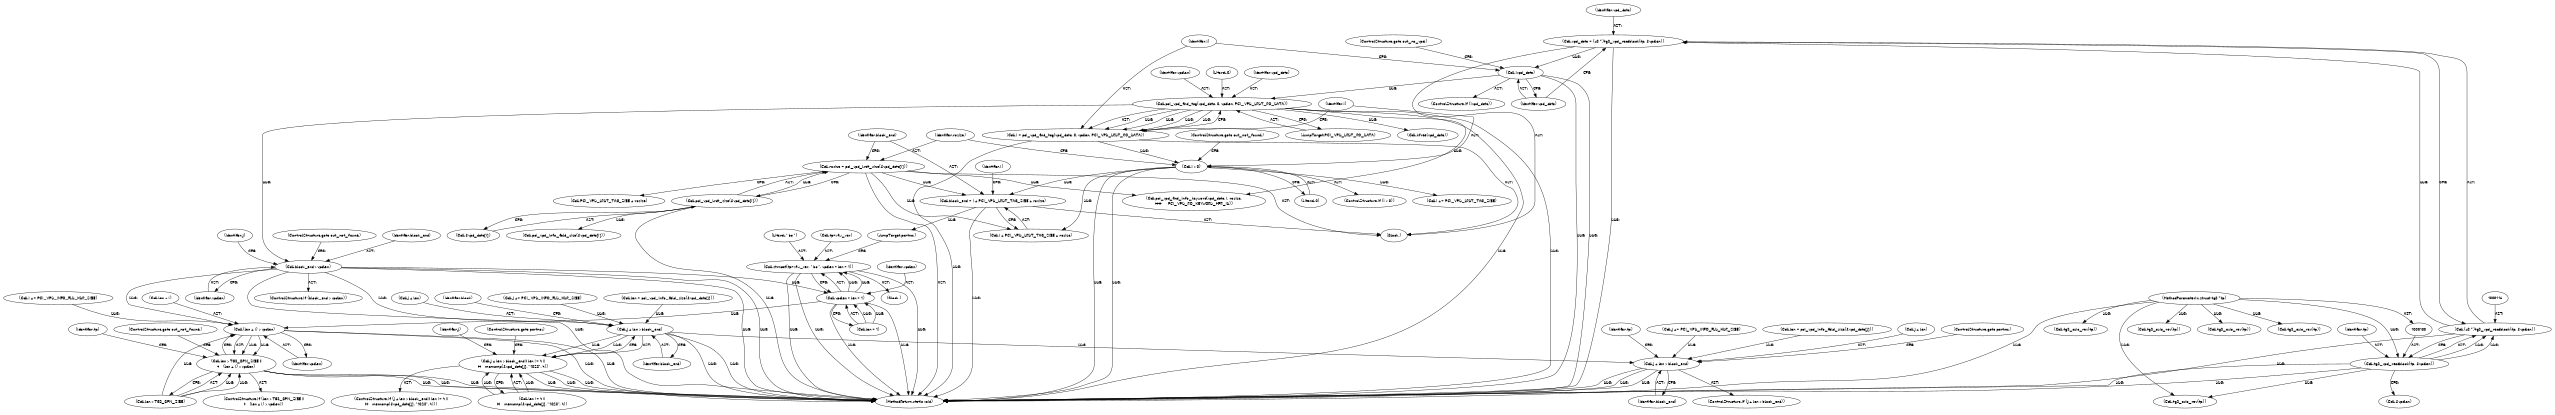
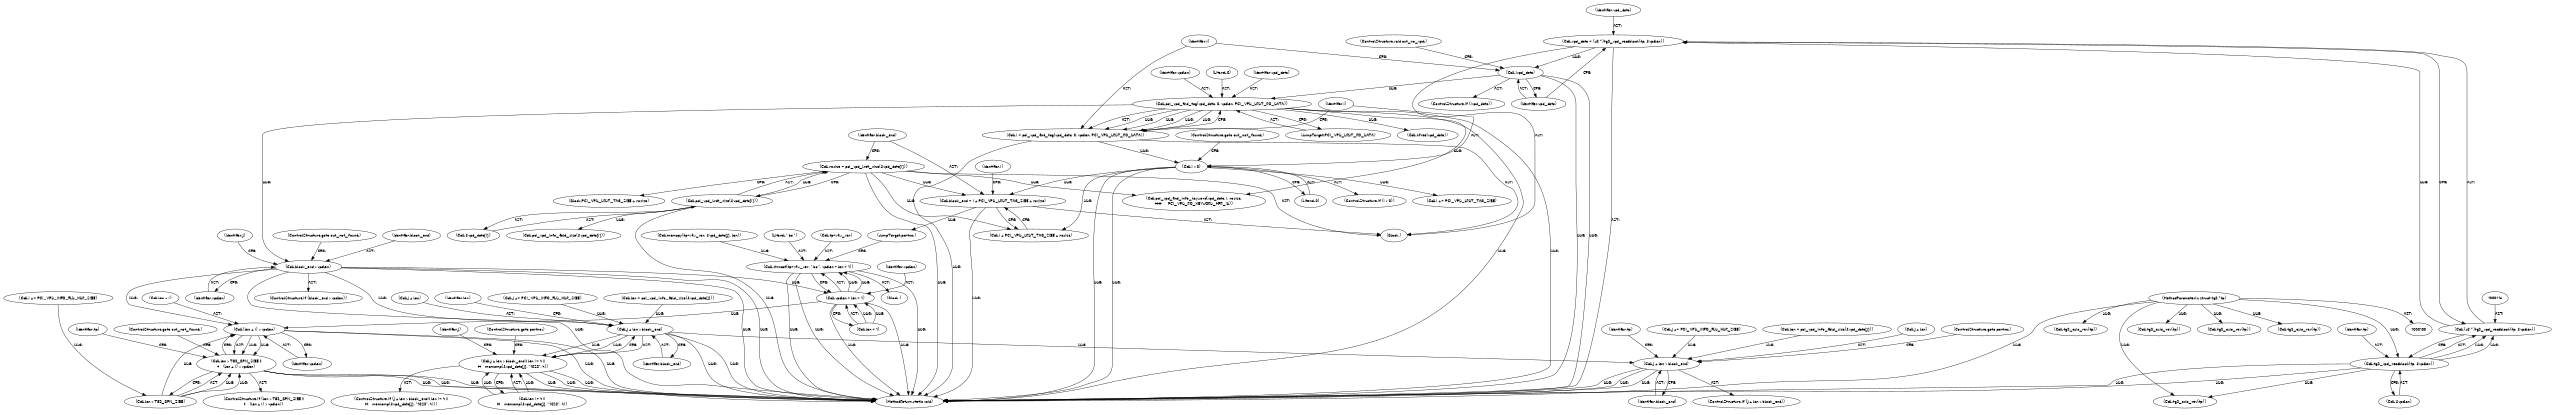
  digraph {
    fontname="Patrick Hand"
    node [fontname="Patrick Hand"]
    edge [fontname="Patrick Hand"]
    n1 [label="(Call,block_end = i + PCI_VPD_LRDT_TAG_SIZE + rosize)"]
    n2 [label="(Call,i + PCI_VPD_LRDT_TAG_SIZE + rosize)"]
    n3 [label="(MethodReturn,static void)"]
    n4 [label="(Block,)"]
    n5 [label="(JumpTarget,partno:)"]
    n6 [label="(Call,block_end > vpdlen)"]
    n7 [label="(Call,j + len > block_end)"]
    n8 [label="(Call,vpdlen - len - 1)"]
    n9 [label="(Call,(len + i) > vpdlen)"]
    n10 [label="(Identifier,vpdlen)"]
    n11 [label="(ControlStructure,if (block_end > vpdlen))"]
    n12 [label="(Call,i < 0)"]
    n13 [label="(Literal,0)"]
    n14 [label="(ControlStructure,if (i < 0))"]
    n15 [label="(Call,i += PCI_VPD_LRDT_TAG_SIZE)"]
    n16 [label="(Call,i = pci_vpd_find_tag(vpd_data, 0, vpdlen, PCI_VPD_LRDT_RO_DATA))"]
    n17 [label="(Call,pci_vpd_find_tag(vpd_data, 0, vpdlen, PCI_VPD_LRDT_RO_DATA))"]
    n18 [label="(Call,pci_vpd_find_info_keyword(vpd_data, i, rosize,\n\t\t\t\t      PCI_VPD_RO_KEYWORD_MFR_ID))"]
    n19 [label="(JumpTarget,PCI_VPD_LRDT_RO_DATA)"]
    n20 [label="(Call,kfree(vpd_data))"]
    n21 [label="(Call,!vpd_data)"]
    n22 [label="(ControlStructure,if (!vpd_data))"]
    n23 [label="(Identifier,vpd_data)"]
    n24 [label="(Call,vpd_data = (u8 *)tg3_vpd_readblock(tp, &vpdlen))"]
    n25 [label="(Call,(u8 *)tg3_vpd_readblock(tp, &vpdlen))"]
    n26 [label="(Call,tg3_vpd_readblock(tp, &vpdlen))"]
    n27 [label="(Call,tg3_asic_rev(tp))"]
    n28 [label="(Call,&vpdlen)"]
    n29 [label="(MethodParameterIn,struct tg3 *tp)"]
    n30 [label="(Call,tg3_asic_rev(tp))"]
    n31 [label="(Call,tg3_asic_rev(tp))"]
    n32 [label="(Call,tg3_asic_rev(tp))"]
    n33 [label="(Call,tg3_asic_rev(tp))"]
    1000100
    n35 [label="(Call,rosize = pci_vpd_lrdt_size(&vpd_data[i]))"]
    n36 [label="(Call,pci_vpd_lrdt_size(&vpd_data[i]))"]
-   n37 [label="(Call,PCI_VPD_LRDT_TAG_SIZE + rosize)"]
+   n37 [label="(Block,PCI_VPD_LRDT_TAG_SIZE + rosize)"]
    n38 [label="(Call,pci_vpd_info_field_size(&vpd_data[i]))"]
    n39 [label="(Call,&vpd_data[i])"]
    n40 [label="(Call,j + len > block_end || len != 4 ||\n\t\t    memcmp(&vpd_data[j], \"1028\", 4))"]
    n41 [label="(Call,j + len > block_end)"]
    n42 [label="(Identifier,block_end)"]
    n43 [label="(Call,strncat(tp->fw_ver, \" bc \", vpdlen - len - 1))"]
    n44 [label="(Call,len - 1)"]
    n45 [label="(Call,len > TG3_BPN_SIZE ||\n\t    (len + i) > vpdlen)"]
    n46 [label="(Identifier,vpdlen)"]
    n47 [label="(ControlStructure,if (j + len > block_end || len != 4 ||\n\t\t    memcmp(&vpd_data[j], \"1028\", 4)))"]
    n48 [label="(Call,len != 4 ||\n\t\t    memcmp(&vpd_data[j], \"1028\", 4))"]
    n49 [label="(Identifier,block_end)"]
    n50 [label="(ControlStructure,if (j + len > block_end))"]
    n51 [label="(Block,)"]
    n52 [label="(ControlStructure,if (len > TG3_BPN_SIZE ||\n\t    (len + i) > vpdlen))"]
    n53 [label="(Call,len > TG3_BPN_SIZE)"]
    n54 [label="(Call,j += PCI_VPD_INFO_FLD_HDR_SIZE)"]
    n55 [label="(Literal,\" bc \")"]
    n56 [label="(Identifier,vpdlen)"]
    n57 [label="(Identifier,i)"]
    n58 [label="(Call,len + i)"]
    n59 [label="(Identifier,tp)"]
    n60 [label="(Call,j += PCI_VPD_INFO_FLD_HDR_SIZE)"]
    n61 [label="(Identifier,i)"]
    n62 [label="(Identifier,tp)"]
    n63 [label="(Call,i += PCI_VPD_INFO_FLD_HDR_SIZE)"]
    n64 [label="(Call,len = pci_vpd_info_field_size(&vpd_data[j]))"]
-   n65 [label="(ControlStructure,goto out_no_vpd;)"]
+   n65 [label="(ControlStructure,void out_no_vpd;)"]
    n66 [label="(Identifier,vpdlen)"]
    n67 [label="(Call,len = pci_vpd_info_field_size(&vpd_data[j]))"]
    n68 [label="(ControlStructure,goto out_not_found;)"]
    n69 [label="(Identifier,vpd_data)"]
    n70 [label="(Call,j + len)"]
    n71 [label="(ControlStructure,goto out_not_found;)"]
    n72 [label="(Call,j + len)"]
    n73 [label="(Identifier,block_end)"]
    n74 [label="(Call,tp->fw_ver)"]
-   n75 [label="(Identifier,block)"]
+   n75 [label="(Identifier,len)"]
    n76 [label="(ControlStructure,goto partno;)"]
    n77 [label="(Identifier,j)"]
    n78 [label="(Identifier,j)"]
    n79 [label="(ControlStructure,goto partno;)"]
    n80 [label="(Identifier,tp)"]
    n81 [label="(Literal,0)"]
    n82 [label="(Identifier,block_end)"]
+   n83 [label="(Call,memcpy(tp->fw_ver, &vpd_data[j], len))"]
    n84 [label="(Identifier,vpd_data)"]
    n85 [label="(ControlStructure,goto out_not_found;)"]
    n86 [label="(Identifier,i)"]
-   n87 [label="(Identifier,rosize)"]
    1000116
    n1 -> n2 [label="CFG: "]
    n1 -> n3 [label="DDG: "]
    n1 -> n4 [label="AST: "]
    n1 -> n5 [label="DDG: "]
-   n2 -> n1 [label="AST: "]
+   n2 -> n1 [label="CFG: "]
    n5 -> n43 [label="CFG: "]
    n6 -> n3 [label="DDG: "]
    n6 -> n3 [label="DDG: "]
    n6 -> n3 [label="DDG: "]
    n6 -> n7 [label="DDG: "]
    n6 -> n8 [label="DDG: "]
    n6 -> n9 [label="DDG: "]
    n6 -> n10 [label="CFG: "]
    n6 -> n11 [label="AST: "]
    n7 -> n3 [label="DDG: "]
    n7 -> n3 [label="DDG: "]
    n7 -> n40 [label="AST: "]
    n7 -> n40 [label="DDG: "]
    n7 -> n40 [label="DDG: "]
    n7 -> n41 [label="DDG: "]
    n7 -> n42 [label="CFG: "]
    n8 -> n3 [label="DDG: "]
    n8 -> n3 [label="DDG: "]
    n8 -> n9 [label="DDG: "]
    n8 -> n43 [label="AST: "]
    n8 -> n43 [label="DDG: "]
    n8 -> n43 [label="DDG: "]
    n8 -> n44 [label="CFG: "]
    n9 -> n3 [label="DDG: "]
    n9 -> n3 [label="DDG: "]
    n9 -> n45 [label="AST: "]
    n9 -> n45 [label="DDG: "]
    n9 -> n45 [label="DDG: "]
    n9 -> n46 [label="CFG: "]
    n10 -> n6 [label="AST: "]
    n12 -> n1 [label="DDG: "]
    n12 -> n2 [label="DDG: "]
    n12 -> n3 [label="DDG: "]
    n12 -> n3 [label="DDG: "]
    n12 -> n13 [label="CFG: "]
    n12 -> n14 [label="AST: "]
    n12 -> n15 [label="DDG: "]
    n13 -> n12 [label="AST: "]
    n16 -> n3 [label="DDG: "]
    n16 -> n4 [label="AST: "]
    n16 -> n12 [label="DDG: "]
    n16 -> n17 [label="CFG: "]
    n17 -> n3 [label="DDG: "]
    n17 -> n3 [label="DDG: "]
    n17 -> n6 [label="DDG: "]
    n17 -> n16 [label="AST: "]
    n17 -> n16 [label="DDG: "]
    n17 -> n16 [label="DDG: "]
    n17 -> n16 [label="DDG: "]
    n17 -> n16 [label="DDG: "]
    n17 -> n18 [label="DDG: "]
    n17 -> n19 [label="CFG: "]
    n17 -> n20 [label="DDG: "]
    n19 -> n17 [label="AST: "]
    n21 -> n3 [label="DDG: "]
    n21 -> n3 [label="DDG: "]
    n21 -> n17 [label="DDG: "]
    n21 -> n22 [label="AST: "]
    n21 -> n23 [label="CFG: "]
    n23 -> n21 [label="AST: "]
    n23 -> n24 [label="CFG: "]
-   n24 -> n3 [label="DDG: "]
+   n24 -> n3 [label="AST: "]
    n24 -> n4 [label="AST: "]
    n24 -> n21 [label="DDG: "]
    n24 -> n25 [label="CFG: "]
-   n25 -> n3 [label="DDG: "]
    n25 -> n24 [label="AST: "]
    n25 -> n24 [label="DDG: "]
    n25 -> n26 [label="CFG: "]
    n26 -> n3 [label="DDG: "]
    n26 -> n3 [label="DDG: "]
    n26 -> n25 [label="AST: "]
    n26 -> n25 [label="DDG: "]
    n26 -> n25 [label="DDG: "]
    n26 -> n27 [label="DDG: "]
    n26 -> n28 [label="CFG: "]
-   1000100 -> n26 [label="AST: "]
+   n28 -> n26 [label="AST: "]
    n29 -> n3 [label="DDG: "]
    n29 -> n26 [label="DDG: "]
    n29 -> n27 [label="DDG: "]
    n29 -> n30 [label="DDG: "]
    n29 -> n31 [label="DDG: "]
    n29 -> n32 [label="DDG: "]
    n29 -> n33 [label="DDG: "]
    n29 -> 1000100 [label="AST: "]
    n35 -> n1 [label="DDG: "]
    n35 -> n2 [label="DDG: "]
-   n35 -> n3 [label="AST: "]
+   n35 -> n3 [label="DDG: "]
    n35 -> n4 [label="AST: "]
    n35 -> n18 [label="DDG: "]
    n35 -> n36 [label="CFG: "]
    n35 -> n37 [label="CFG: "]
    n36 -> n3 [label="DDG: "]
    n36 -> n35 [label="AST: "]
    n36 -> n35 [label="DDG: "]
    n36 -> n38 [label="DDG: "]
-   n36 -> n39 [label="CFG: "]
+   n36 -> n39 [label="AST: "]
    n39 -> n36 [label="AST: "]
    n40 -> n3 [label="DDG: "]
    n40 -> n3 [label="DDG: "]
    n40 -> n3 [label="DDG: "]
    n40 -> n7 [label="CFG: "]
    n40 -> n47 [label="AST: "]
    n40 -> n48 [label="CFG: "]
    n41 -> n3 [label="DDG: "]
    n41 -> n3 [label="DDG: "]
    n41 -> n3 [label="DDG: "]
    n41 -> n49 [label="CFG: "]
    n41 -> n50 [label="AST: "]
    n42 -> n7 [label="AST: "]
    n43 -> n3 [label="DDG: "]
    n43 -> n3 [label="DDG: "]
    n43 -> n3 [label="DDG: "]
    n43 -> n8 [label="CFG: "]
    n43 -> n51 [label="AST: "]
    n44 -> n8 [label="AST: "]
    n44 -> n8 [label="DDG: "]
    n44 -> n8 [label="DDG: "]
    n45 -> n3 [label="DDG: "]
    n45 -> n3 [label="DDG: "]
    n45 -> n3 [label="DDG: "]
    n45 -> n9 [label="CFG: "]
    n45 -> n52 [label="AST: "]
    n45 -> n53 [label="CFG: "]
    n46 -> n9 [label="AST: "]
    n48 -> n40 [label="AST: "]
    n48 -> n40 [label="DDG: "]
    n48 -> n40 [label="DDG: "]
    n49 -> n41 [label="AST: "]
    n53 -> n9 [label="DDG: "]
    n53 -> n45 [label="AST: "]
    n53 -> n45 [label="DDG: "]
    n53 -> n45 [label="DDG: "]
    n54 -> n41 [label="DDG: "]
    n55 -> n43 [label="AST: "]
    n56 -> n17 [label="AST: "]
    n57 -> n16 [label="AST: "]
    n57 -> n21 [label="CFG: "]
    n58 -> n9 [label="AST: "]
    n59 -> n26 [label="AST: "]
    n60 -> n7 [label="DDG: "]
    n61 -> n12 [label="AST: "]
    n61 -> n16 [label="CFG: "]
    n62 -> n45 [label="CFG: "]
-   n63 -> n9 [label="DDG: "]
+   n63 -> n53 [label="DDG: "]
    n64 -> n41 [label="DDG: "]
    n65 -> n21 [label="CFG: "]
    n66 -> n8 [label="AST: "]
    n67 -> n7 [label="DDG: "]
    n68 -> n6 [label="CFG: "]
    n69 -> n24 [label="AST: "]
    n70 -> n7 [label="AST: "]
    n71 -> n12 [label="CFG: "]
    n72 -> n41 [label="AST: "]
    n73 -> n6 [label="AST: "]
    n74 -> n43 [label="AST: "]
    n75 -> n7 [label="CFG: "]
    n76 -> n41 [label="CFG: "]
    n77 -> n40 [label="CFG: "]
    n78 -> n6 [label="CFG: "]
    n79 -> n40 [label="CFG: "]
    n80 -> n41 [label="CFG: "]
    n81 -> n17 [label="AST: "]
    n82 -> n1 [label="AST: "]
    n82 -> n35 [label="CFG: "]
+   n83 -> n43 [label="DDG: "]
    n84 -> n17 [label="AST: "]
    n85 -> n45 [label="CFG: "]
    n86 -> n1 [label="CFG: "]
-   n87 -> n12 [label="CFG: "]
-   n87 -> n35 [label="AST: "]
    1000116 -> n25 [label="AST: "]
  }
